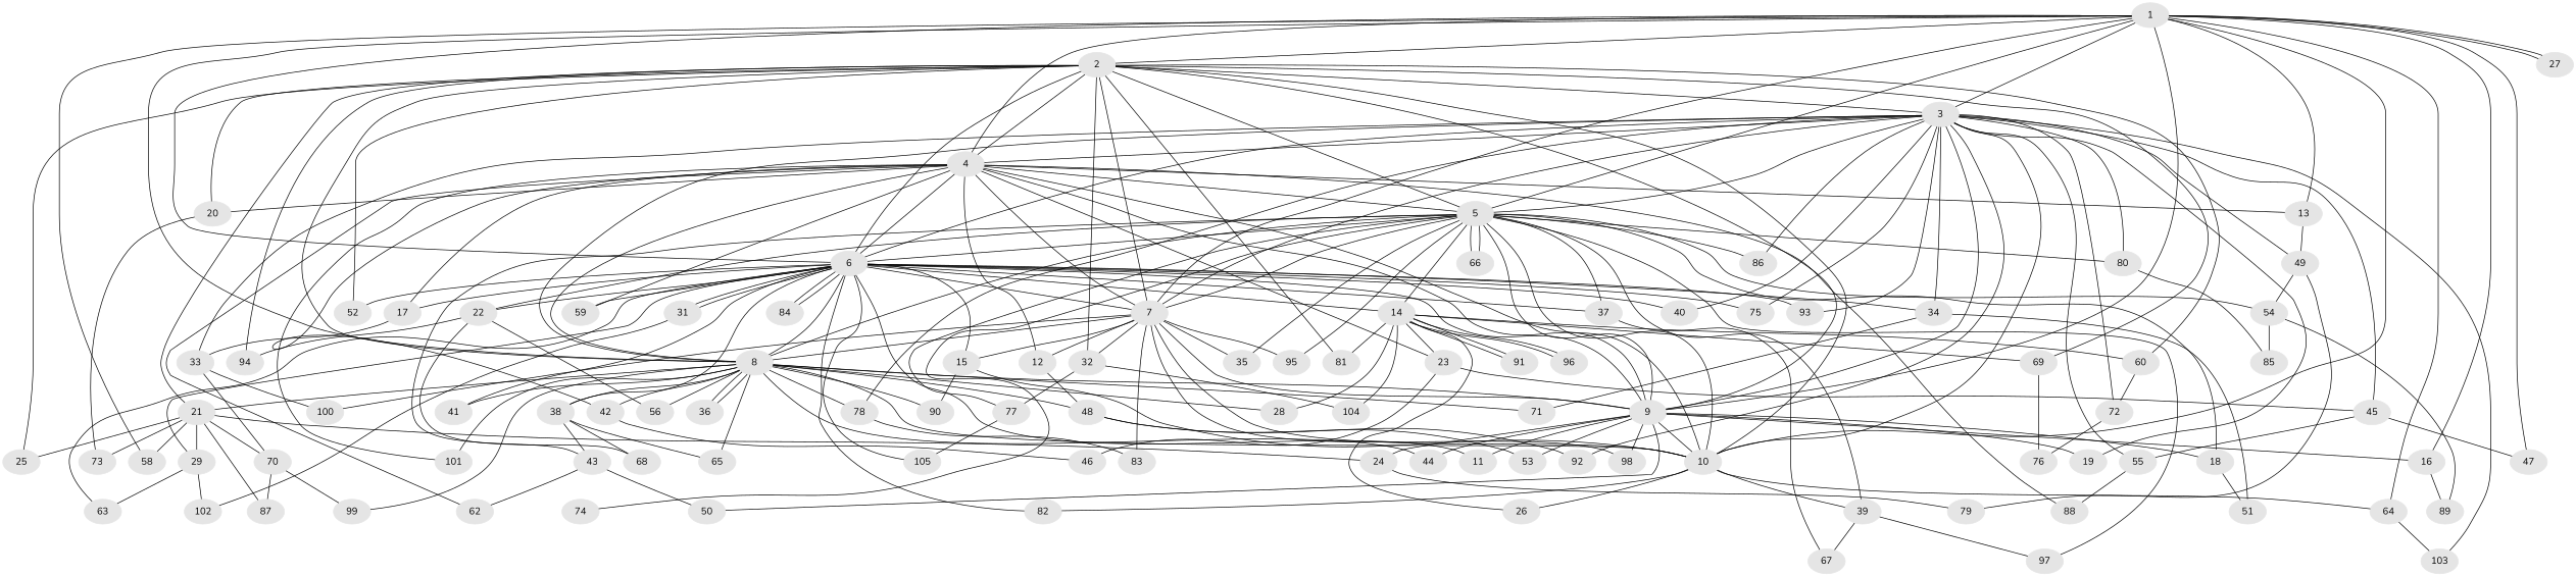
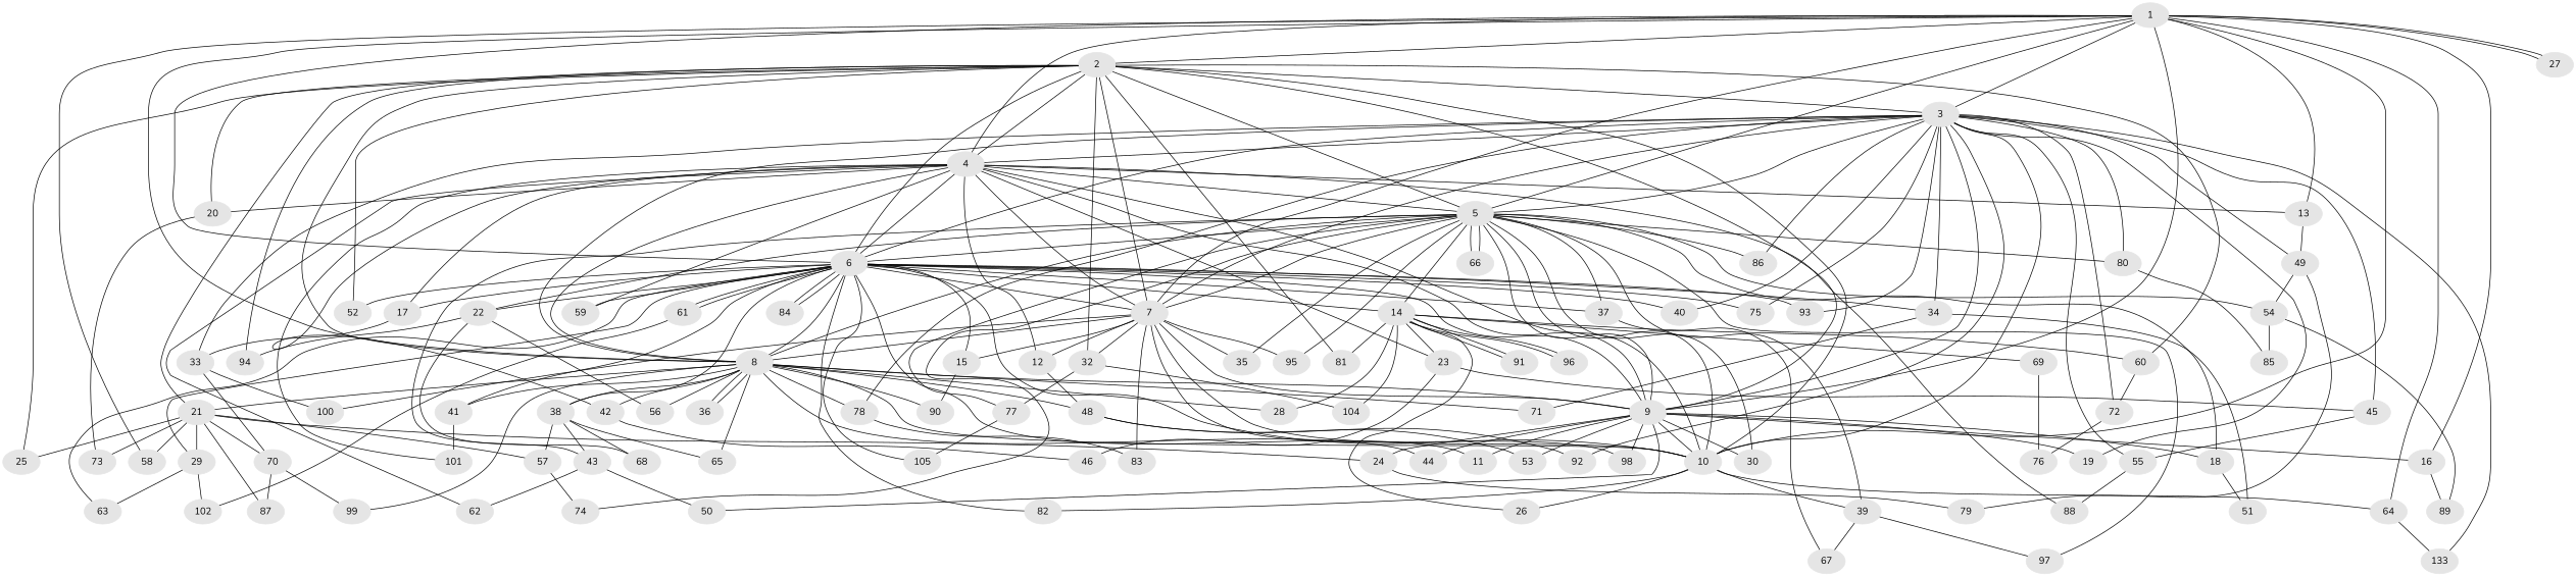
  graph {
    fontname=Nunito
    node [color=gray90 fontname=Nunito style=filled]
    edge [fontname=Nunito]
    1
    2
    3
    4
    5
    6
    7
    8
    9
    10
    13
    16
    27
-   47
    58
    64
    20
    21
    25
    32
    52
    60
    69
    81
    94
    19
    33
    34
    40
    45
    49
    55
    72
    75
    78
    80
    86
    92
    93
-   103
+   103 [label=133]
    12
    17
    23
    42
    59
    62
    88
    101
    14
    18
    22
+   30
    35
    37
    39
    43
    54
    66
    74
    77
    95
    97
    11
    15
    29
    38
    41
-   61 [label=31]
+   61
    63
    82
    84
    105
    83
    98
    100
    28
    36
    44
    48
    56
    65
    71
    90
    99
    24
    50
    53
    26
    89
    73
+   57
    70
    87
    104
    76
    51
    79
    85
    46
    91
    96
    68
    67
    102
    1 -- 2
    1 -- 3
    1 -- 4
    1 -- 5
    1 -- 6
    1 -- 7
    1 -- 8
    1 -- 9
    1 -- 10
    1 -- 13
    1 -- 16
    1 -- 27
    1 -- 27
-   1 -- 47
    1 -- 58
    1 -- 64
    2 -- 3
    2 -- 4
    2 -- 5
    2 -- 6
    2 -- 7
    2 -- 8
    2 -- 9
    2 -- 10
    2 -- 20
    2 -- 21
    2 -- 25
    2 -- 32
    2 -- 52
    2 -- 60
-   2 -- 69
    2 -- 81
    2 -- 94
    3 -- 4
    3 -- 5
    3 -- 6
    3 -- 7
    3 -- 8
    3 -- 9
    3 -- 10
    3 -- 19
    3 -- 33
    3 -- 34
    3 -- 40
    3 -- 45
    3 -- 49
    3 -- 55
    3 -- 72
    3 -- 75
    3 -- 78
    3 -- 80
    3 -- 86
    3 -- 92
    3 -- 93
    3 -- 103
    4 -- 5
    4 -- 6
    4 -- 7
    4 -- 8
    4 -- 9
    4 -- 10
    4 -- 13
    4 -- 20
    4 -- 12
    4 -- 17
    4 -- 23
    4 -- 42
    4 -- 59
    4 -- 62
    4 -- 88
    4 -- 101
    5 -- 6
    5 -- 7
    5 -- 8
    5 -- 9
    5 -- 10
    5 -- 80
    5 -- 86
    5 -- 14
    5 -- 18
    5 -- 22
+   5 -- 30
    5 -- 35
    5 -- 37
    5 -- 39
    5 -- 43
    5 -- 54
    5 -- 66
    5 -- 66
    5 -- 74
    5 -- 77
    5 -- 95
    5 -- 97
    6 -- 7
    6 -- 8
    6 -- 9
-   15 -- 10
+   6 -- 10
    6 -- 52
    6 -- 34
    6 -- 40
    6 -- 75
    6 -- 93
    6 -- 17
    6 -- 59
    6 -- 14
    6 -- 22
    6 -- 37
    6 -- 11
    6 -- 15
    6 -- 29
    6 -- 38
    6 -- 41
    6 -- 61
    6 -- 61
    6 -- 63
    6 -- 82
    6 -- 84
    6 -- 84
    6 -- 105
    7 -- 8
    7 -- 9
    7 -- 10
    7 -- 32
    7 -- 12
    7 -- 35
    7 -- 95
    7 -- 15
    7 -- 83
    7 -- 98
    7 -- 100
    8 -- 9
    8 -- 10
    8 -- 21
    8 -- 78
    8 -- 42
-   8 -- 101
+   41 -- 101
    8 -- 38
    8 -- 41
    8 -- 28
    8 -- 36
    8 -- 36
    8 -- 44
    8 -- 48
    8 -- 56
    8 -- 65
    8 -- 71
    8 -- 90
    8 -- 99
    9 -- 10
    9 -- 16
    9 -- 19
    9 -- 18
+   9 -- 30
    9 -- 11
    9 -- 98
    9 -- 44
    9 -- 24
    9 -- 50
    9 -- 53
    10 -- 64
    10 -- 39
    10 -- 82
    10 -- 26
    13 -- 49
    16 -- 89
    64 -- 103
    20 -- 73
    21 -- 58
    21 -- 25
    21 -- 29
    21 -- 24
    21 -- 73
+   21 -- 57
    21 -- 70
    21 -- 87
    32 -- 77
    32 -- 104
    60 -- 72
    69 -- 76
    33 -- 100
    33 -- 70
    34 -- 71
    34 -- 51
-   45 -- 47
    45 -- 55
    49 -- 54
    49 -- 79
    55 -- 88
    72 -- 76
    78 -- 83
    80 -- 85
    12 -- 48
    17 -- 33
    23 -- 45
    23 -- 46
    42 -- 46
    14 -- 60
    14 -- 69
    14 -- 81
    14 -- 23
    14 -- 28
    14 -- 26
    14 -- 104
    14 -- 91
    14 -- 91
    14 -- 96
    14 -- 96
    18 -- 51
    22 -- 94
    22 -- 56
    22 -- 68
    37 -- 67
    39 -- 97
    39 -- 67
    43 -- 62
    43 -- 50
    54 -- 89
    54 -- 85
    77 -- 105
    15 -- 90
    29 -- 63
    29 -- 102
    38 -- 43
    38 -- 65
+   38 -- 57
    38 -- 68
    61 -- 102
    48 -- 92
    48 -- 53
    24 -- 79
+   57 -- 74
    70 -- 99
    70 -- 87
  }
